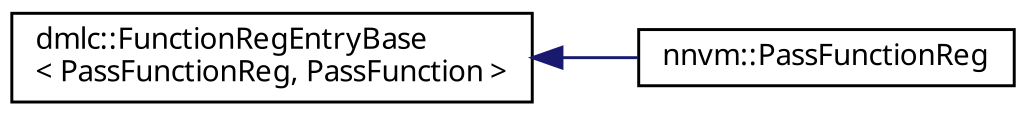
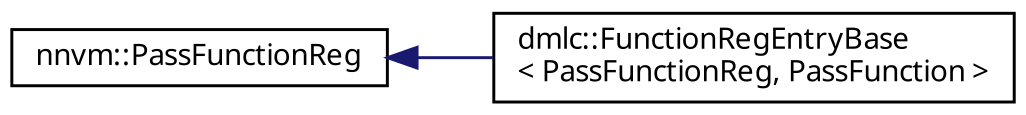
  digraph {
    rankdir=LR
    fontname="Noto Sans"
    node [color=black fillcolor=white fontname="Noto Sans" fontsize=10 shape=record style=filled]
    n1 [height=0.2 label="dmlc::FunctionRegEntryBase\l\< PassFunctionReg, PassFunction \>" width=0.4]
    n2 [height=0.2 label="nnvm::PassFunctionReg" width=0.4]
-   n1 -> n2 [color=midnightblue dir=back fontname="Noto Sans" fontsize=10 labelfontname=Helvetica labelfontsize=10 style=solid]
+   n2 -> n1 [color=midnightblue dir=back fontname="Noto Sans" fontsize=10 labelfontname=Helvetica labelfontsize=10 style=solid]
  }
